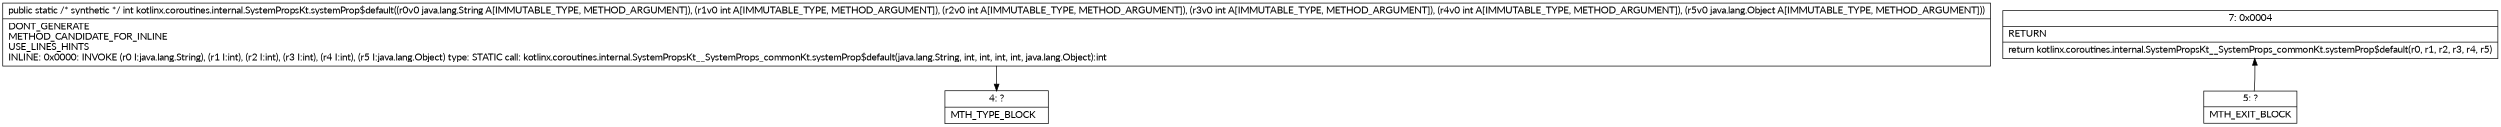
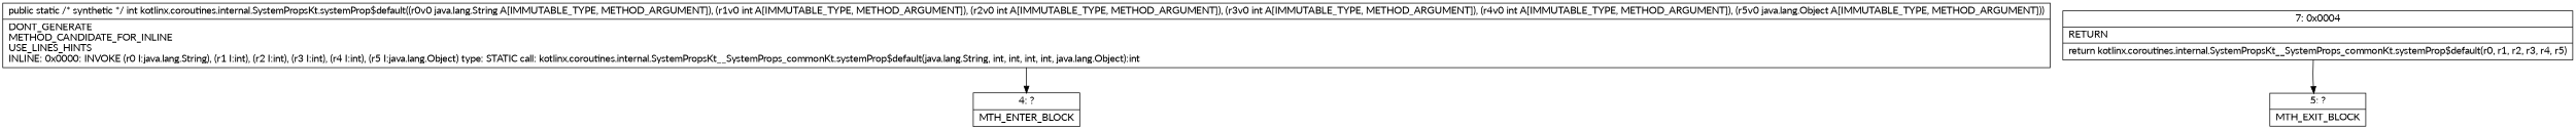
  digraph {
    fontname=Lato
    node [fontname=Lato shape=record]
    edge [fontname=Lato]
-   n1 [label="{4\:\ ?|MTH_TYPE_BLOCK\l}"]
+   n1 [label="{4\:\ ?|MTH_ENTER_BLOCK\l}"]
    n2 [label="{7\:\ 0x0004|RETURN\l|return kotlinx.coroutines.internal.SystemPropsKt__SystemProps_commonKt.systemProp$default(r0, r1, r2, r3, r4, r5)\l}"]
    n3 [label="{5\:\ ?|MTH_EXIT_BLOCK\l}"]
    n4 [label="{public static \/* synthetic *\/ int kotlinx.coroutines.internal.SystemPropsKt.systemProp$default((r0v0 java.lang.String A[IMMUTABLE_TYPE, METHOD_ARGUMENT]), (r1v0 int A[IMMUTABLE_TYPE, METHOD_ARGUMENT]), (r2v0 int A[IMMUTABLE_TYPE, METHOD_ARGUMENT]), (r3v0 int A[IMMUTABLE_TYPE, METHOD_ARGUMENT]), (r4v0 int A[IMMUTABLE_TYPE, METHOD_ARGUMENT]), (r5v0 java.lang.Object A[IMMUTABLE_TYPE, METHOD_ARGUMENT]))  | DONT_GENERATE\lMETHOD_CANDIDATE_FOR_INLINE\lUSE_LINES_HINTS\lINLINE: 0x0000: INVOKE  (r0 I:java.lang.String), (r1 I:int), (r2 I:int), (r3 I:int), (r4 I:int), (r5 I:java.lang.Object) type: STATIC call: kotlinx.coroutines.internal.SystemPropsKt__SystemProps_commonKt.systemProp$default(java.lang.String, int, int, int, int, java.lang.Object):int\l}"]
-   n3 -> n2
+   n2 -> n3
    n4 -> n1
  }
